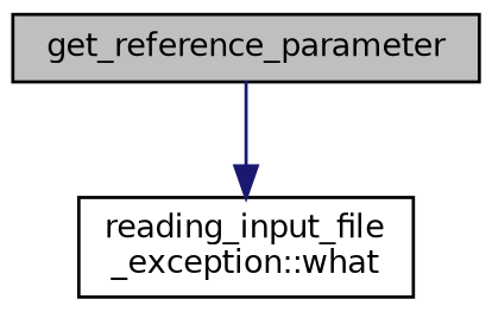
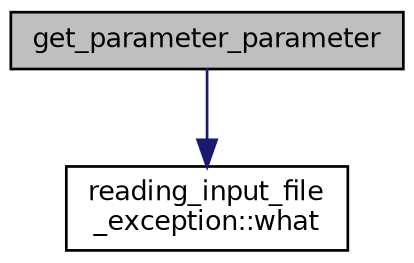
  digraph {
    rankdir=TB
    node [color=black fontname=Helvetica fontsize=10 shape=record style=filled]
-   n1 [fillcolor=grey75 fontcolor=black height=0.2 label=get_reference_parameter width=0.4]
+   n1 [fillcolor=grey75 fontcolor=black height=0.2 label=get_parameter_parameter width=0.4]
    n2 [fillcolor=white height=0.2 label="reading_input_file\l_exception::what" width=0.4]
    n1 -> n2 [color=midnightblue fontname=Helvetica fontsize=10 labelfontname=Helvetica labelfontsize=10 style=solid]
  }
